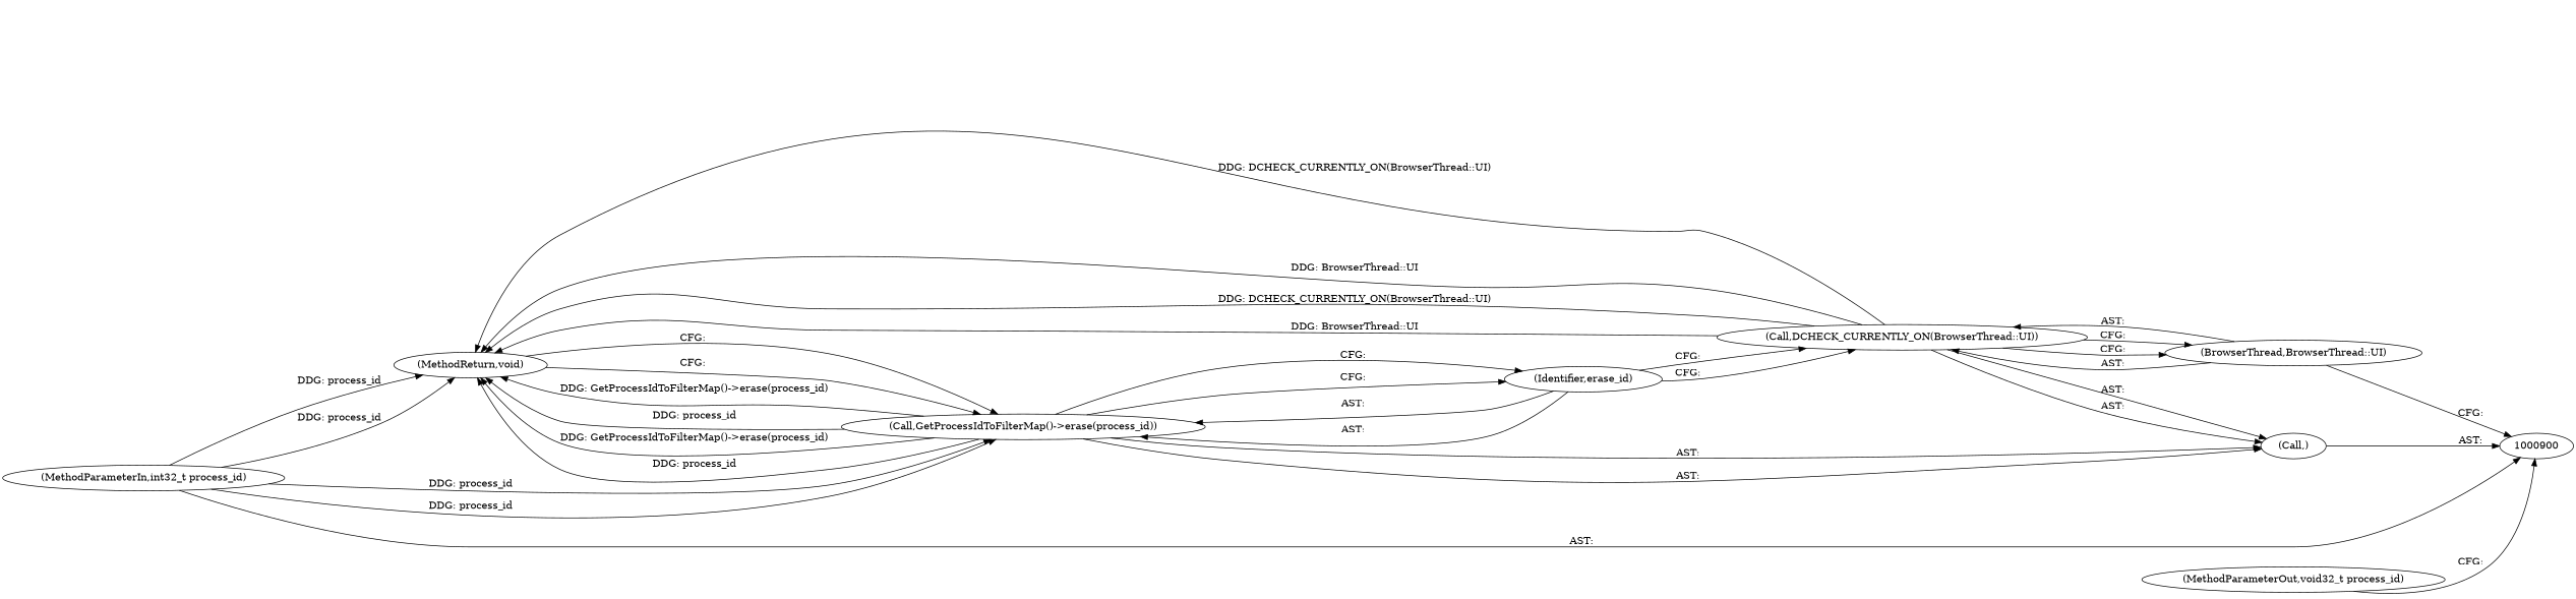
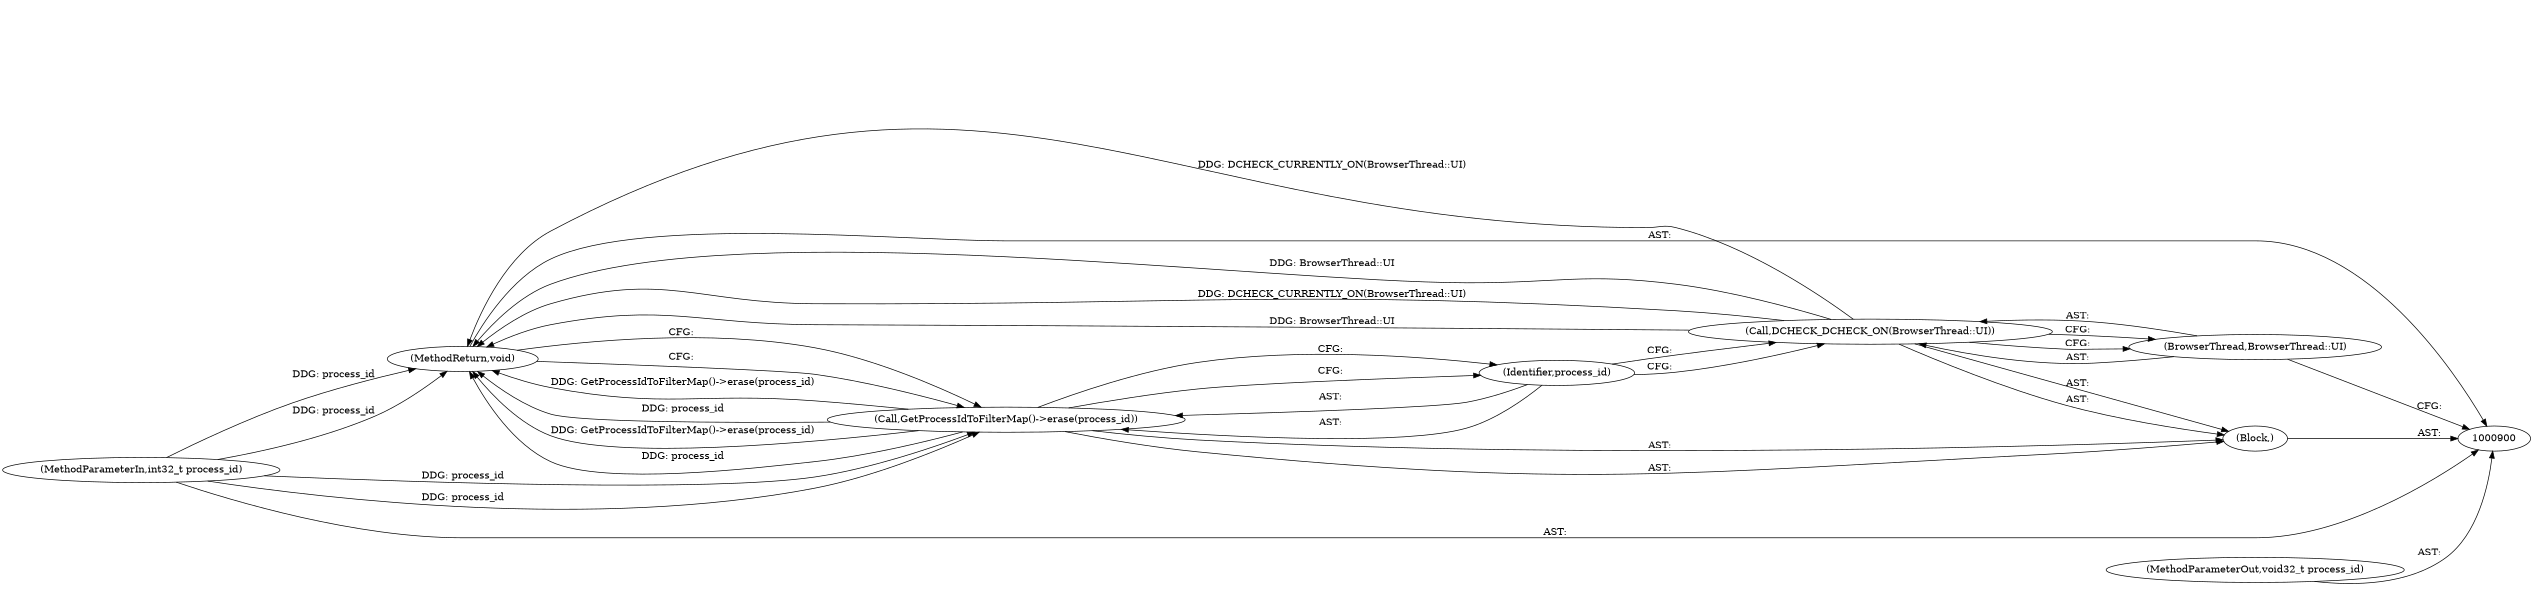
  digraph {
    rankdir=LR
    n1 [label="(MethodReturn,void)"]
    n2 [label="(Call,GetProcessIdToFilterMap()->erase(process_id))"]
    n3 [label=1000900]
-   n4 [label="(Call,)"]
-   n5 [label="(Identifier,erase_id)"]
+   n4 [label="(Block,)"]
+   n5 [label="(Identifier,process_id)"]
    n6 [label="(MethodParameterIn,int32_t process_id)"]
    n7 [label="(MethodParameterOut,void32_t process_id)"]
-   n8 [label="(Call,DCHECK_CURRENTLY_ON(BrowserThread::UI))"]
+   n8 [label="(Call,DCHECK_DCHECK_ON(BrowserThread::UI))"]
    n9 [label="(BrowserThread,BrowserThread::UI)"]
    n1 -> n2 [label="CFG: "]
    n1 -> n2 [label="CFG: "]
+   n1 -> n3 [label="AST: "]
    n2 -> n1 [label="DDG: GetProcessIdToFilterMap()->erase(process_id)"]
    n2 -> n1 [label="DDG: process_id"]
    n2 -> n1 [label="DDG: GetProcessIdToFilterMap()->erase(process_id)"]
    n2 -> n1 [label="DDG: process_id"]
    n2 -> n4 [label="AST: "]
    n2 -> n4 [label="AST: "]
    n2 -> n5 [label="CFG: "]
    n2 -> n5 [label="CFG: "]
    n4 -> n3 [label="AST: "]
    n5 -> n2 [label="AST: "]
    n5 -> n2 [label="AST: "]
    n5 -> n8 [label="CFG: "]
    n5 -> n8 [label="CFG: "]
    n6 -> n1 [label="DDG: process_id"]
    n6 -> n1 [label="DDG: process_id"]
    n6 -> n2 [label="DDG: process_id"]
    n6 -> n2 [label="DDG: process_id"]
    n6 -> n3 [label="AST: "]
-   n7 -> n3 [label="CFG: "]
+   n7 -> n3 [label="AST: "]
    n8 -> n1 [label="DDG: BrowserThread::UI"]
    n8 -> n1 [label="DDG: DCHECK_CURRENTLY_ON(BrowserThread::UI)"]
    n8 -> n1 [label="DDG: BrowserThread::UI"]
    n8 -> n1 [label="DDG: DCHECK_CURRENTLY_ON(BrowserThread::UI)"]
    n8 -> n4 [label="AST: "]
    n8 -> n4 [label="AST: "]
    n8 -> n9 [label="CFG: "]
    n8 -> n9 [label="CFG: "]
    n9 -> n3 [label="CFG: "]
    n9 -> n8 [label="AST: "]
    n9 -> n8 [label="AST: "]
  }
